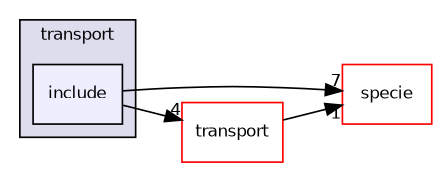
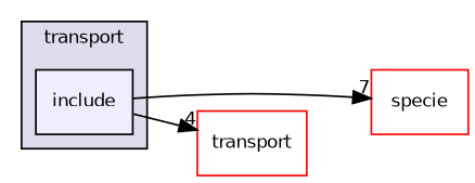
  digraph {
    compound=true
    rankdir=LR
    node [fontname=Helvetica fontsize=10 shape=box color=red]
    edge [labeldistance=1.5 labelfontname=Helvetica labelfontsize=10]
    n1 [fillcolor="#eeeeff" label=include pencolor=black style=filled color=""]
    n2 [label=specie]
    n3 [label=transport]
    subgraph cluster_1 {
      bgcolor="#ddddee"
      fontname=Helvetica
      fontsize=10
      label=transport
      pencolor=black
      n1
    }
    n1 -> n2 [headlabel=7]
    n1 -> n3 [headlabel=4]
-   n3 -> n2 [headlabel=1]
  }
